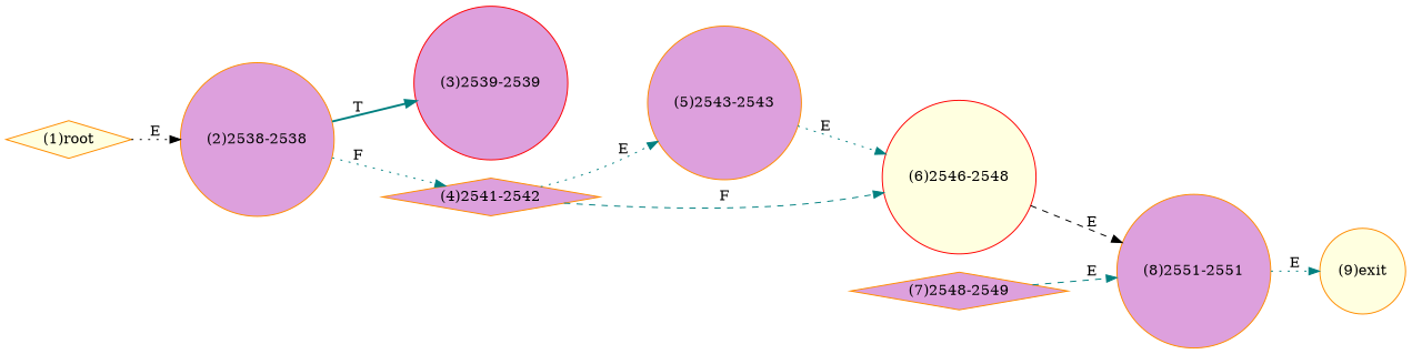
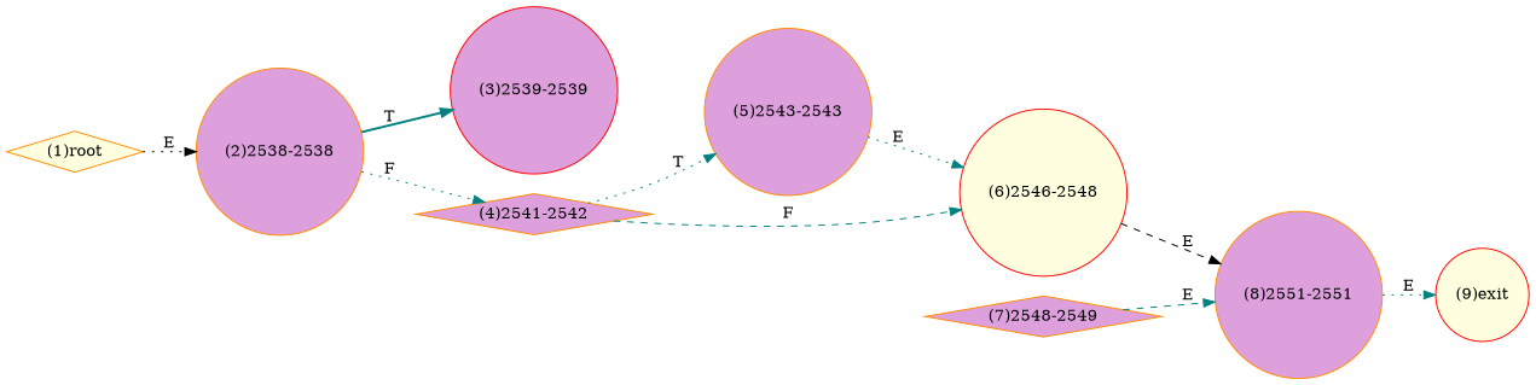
  digraph {
    rankdir=LR
    node [color=darkorange fillcolor=plum shape=circle style=filled]
    edge [color=teal style=dotted]
    n1 [fillcolor=lightyellow label="(1)root" shape=diamond]
    n2 [label="(2)2538-2538"]
    n3 [color=red label="(3)2539-2539"]
    n4 [label="(4)2541-2542" shape=diamond]
    n5 [label="(5)2543-2543"]
    n6 [color=red fillcolor=lightyellow label="(6)2546-2548"]
-   n7 [fillcolor=lightyellow label="(9)exit"]
+   n7 [color=red fillcolor=lightyellow label="(9)exit"]
    n8 [label="(8)2551-2551"]
    n9 [label="(7)2548-2549" shape=diamond]
    n1 -> n2 [color=black label=E]
    n2 -> n3 [label=T style=bold]
    n2 -> n4 [label=F]
-   n4 -> n5 [label=E]
+   n4 -> n5 [label=T]
    n4 -> n6 [label=F style=dashed]
    n5 -> n6 [label=E]
    n6 -> n8 [color=black label=E style=dashed]
    n8 -> n7 [label=E]
    n9 -> n8 [label=E style=dashed]
  }
